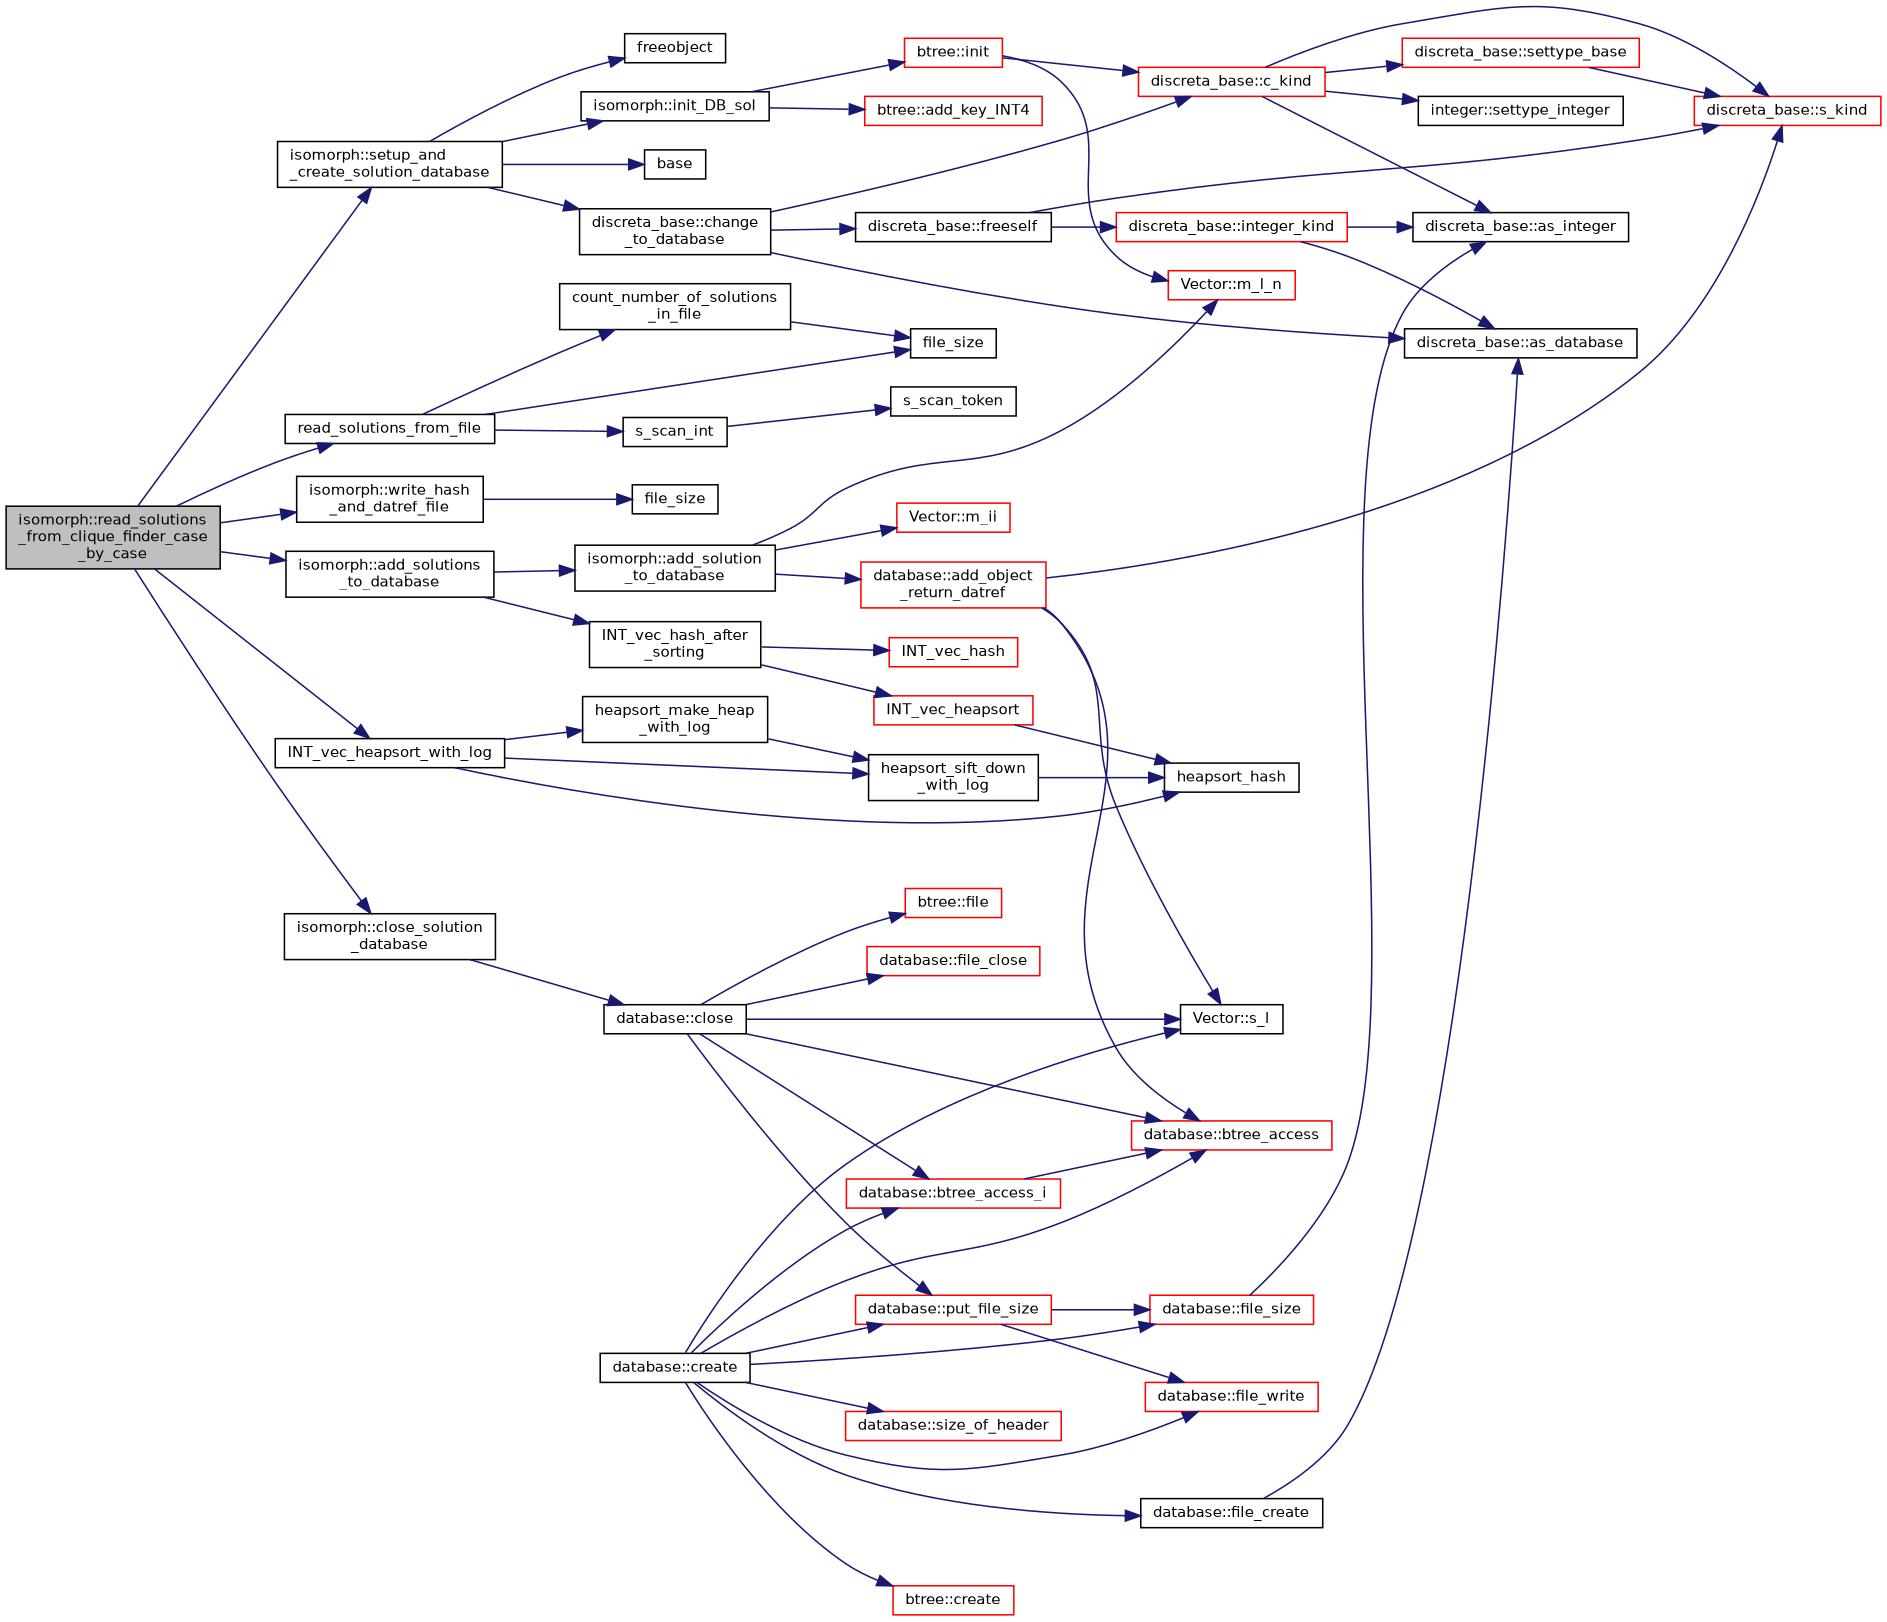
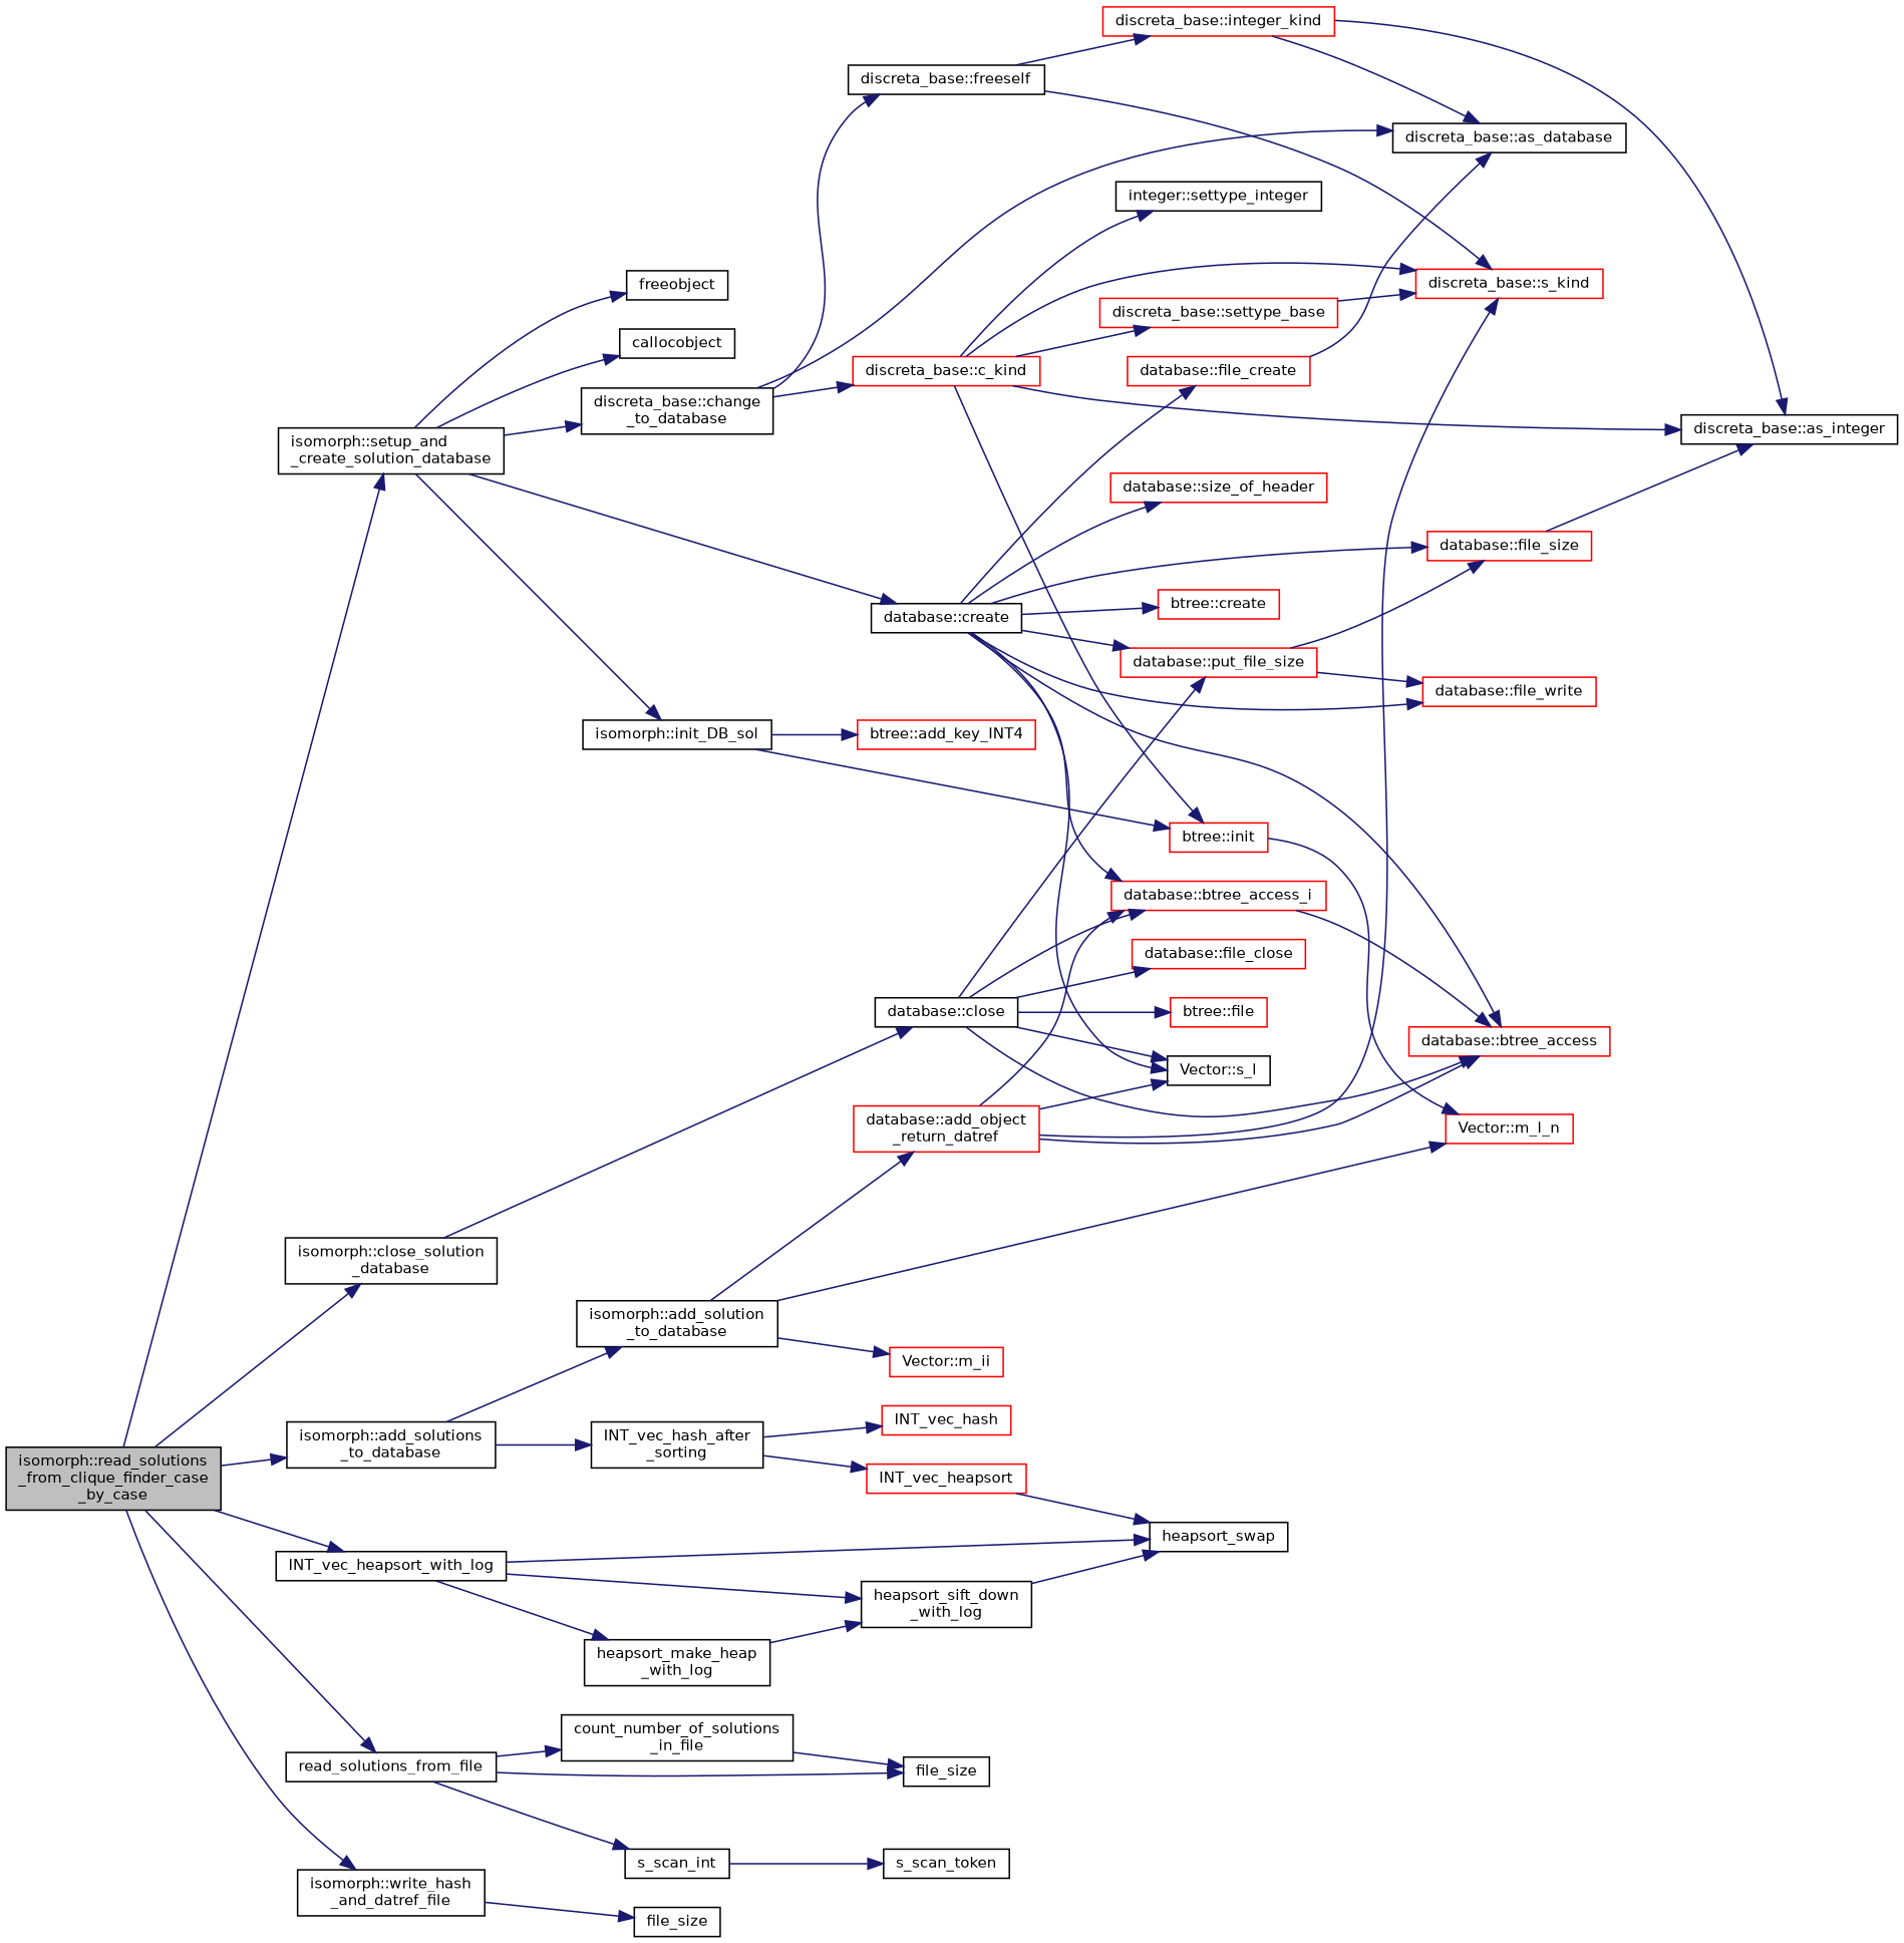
  digraph {
    rankdir=LR
    node [color=black fillcolor=white fontname=Helvetica fontsize=10 shape=record style=filled]
    edge [color=midnightblue fontname=Helvetica fontsize=10 labelfontname=Helvetica labelfontsize=10 style=solid]
    n1 [fillcolor=grey75 fontcolor=black height=0.2 label="isomorph::read_solutions\l_from_clique_finder_case\l_by_case" width=0.4]
    n2 [height=0.2 label="isomorph::setup_and\l_create_solution_database" width=0.4]
    n3 [height=0.2 label=read_solutions_from_file width=0.4]
    n4 [height=0.2 label="isomorph::add_solutions\l_to_database" width=0.4]
    n5 [height=0.2 label="isomorph::write_hash\l_and_datref_file" width=0.4]
    n6 [height=0.2 label=INT_vec_heapsort_with_log width=0.4]
    n7 [height=0.2 label="isomorph::close_solution\l_database" width=0.4]
    n8 [height=0.2 label=freeobject width=0.4]
-   n9 [height=0.2 label=base width=0.4]
+   n9 [height=0.2 label=callocobject width=0.4]
    n10 [height=0.2 label="discreta_base::change\l_to_database" width=0.4]
    n11 [height=0.2 label="isomorph::init_DB_sol" width=0.4]
    n12 [height=0.2 label="database::create" width=0.4]
    n13 [height=0.2 label=file_size width=0.4]
    n14 [height=0.2 label="count_number_of_solutions\l_in_file" width=0.4]
    n15 [height=0.2 label=s_scan_int width=0.4]
    n16 [height=0.2 label="INT_vec_hash_after\l_sorting" width=0.4]
    n17 [height=0.2 label="isomorph::add_solution\l_to_database" width=0.4]
    n18 [height=0.2 label=file_size width=0.4]
-   n19 [height=0.2 label=heapsort_hash width=0.4]
+   n19 [height=0.2 label=heapsort_swap width=0.4]
    n20 [height=0.2 label="heapsort_make_heap\l_with_log" width=0.4]
    n21 [height=0.2 label="heapsort_sift_down\l_with_log" width=0.4]
    n22 [height=0.2 label="database::close" width=0.4]
    n23 [height=0.2 label="discreta_base::freeself" width=0.4]
    n24 [height=0.2 label="discreta_base::as_database" width=0.4]
    n25 [color=red height=0.2 label="discreta_base::c_kind" width=0.4]
    n26 [color=red height=0.2 label="btree::init" width=0.4]
    n27 [color=red height=0.2 label="btree::add_key_INT4" width=0.4]
    n28 [color=red height=0.2 label="database::size_of_header" width=0.4]
-   n29 [height=0.2 label="database::file_create" width=0.4]
+   n29 [color=red height=0.2 label="database::file_create" width=0.4]
    n30 [color=red height=0.2 label="database::file_size" width=0.4]
    n31 [color=red height=0.2 label="database::file_write" width=0.4]
    n32 [color=red height=0.2 label="database::put_file_size" width=0.4]
    n33 [color=red height=0.2 label="database::btree_access" width=0.4]
    n34 [height=0.2 label="Vector::s_l" width=0.4]
    n35 [color=red height=0.2 label="database::btree_access_i" width=0.4]
    n36 [color=red height=0.2 label="btree::create" width=0.4]
    n37 [color=red height=0.2 label="discreta_base::integer_kind" width=0.4]
    n38 [color=red height=0.2 label="discreta_base::s_kind" width=0.4]
    n39 [height=0.2 label="discreta_base::as_integer" width=0.4]
    n40 [color=red height=0.2 label="discreta_base::settype_base" width=0.4]
    n41 [height=0.2 label="integer::settype_integer" width=0.4]
    n42 [color=red height=0.2 label="Vector::m_l_n" width=0.4]
    n43 [height=0.2 label=s_scan_token width=0.4]
    n44 [color=red height=0.2 label=INT_vec_heapsort width=0.4]
    n45 [color=red height=0.2 label=INT_vec_hash width=0.4]
    n46 [color=red height=0.2 label="Vector::m_ii" width=0.4]
    n47 [color=red height=0.2 label="database::add_object\l_return_datref" width=0.4]
    n48 [color=red height=0.2 label="database::file_close" width=0.4]
    n49 [color=red height=0.2 label="btree::file" width=0.4]
    n1 -> n2
    n1 -> n3
    n1 -> n4
    n1 -> n5
    n1 -> n6
    n1 -> n7
    n2 -> n8
    n2 -> n9
    n2 -> n10
    n2 -> n11
+   n2 -> n12
    n3 -> n13
    n3 -> n14
    n3 -> n15
    n4 -> n16
    n4 -> n17
    n5 -> n18
    n6 -> n19
    n6 -> n20
    n6 -> n21
    n7 -> n22
    n10 -> n23
    n10 -> n24
    n10 -> n25
    n11 -> n26
    n11 -> n27
    n12 -> n28
    n12 -> n29
    n12 -> n30
    n12 -> n31
    n12 -> n32
    n12 -> n33
    n12 -> n34
    n12 -> n35
    n12 -> n36
    n14 -> n13
    n15 -> n43
    n16 -> n44
    n16 -> n45
    n17 -> n42
    n17 -> n46
    n17 -> n47
    n20 -> n21
    n21 -> n19
    n22 -> n32
    n22 -> n33
    n22 -> n34
    n22 -> n35
    n22 -> n48
    n22 -> n49
    n23 -> n37
    n23 -> n38
    n25 -> n38
    n25 -> n39
    n25 -> n40
    n25 -> n41
-   n26 -> n25
+   n25 -> n26
    n26 -> n42
    n29 -> n24
    n30 -> n39
    n32 -> n30
    n32 -> n31
    n35 -> n33
    n37 -> n24
    n37 -> n39
    n40 -> n38
    n44 -> n19
    n47 -> n33
    n47 -> n34
+   n47 -> n35
    n47 -> n38
  }
